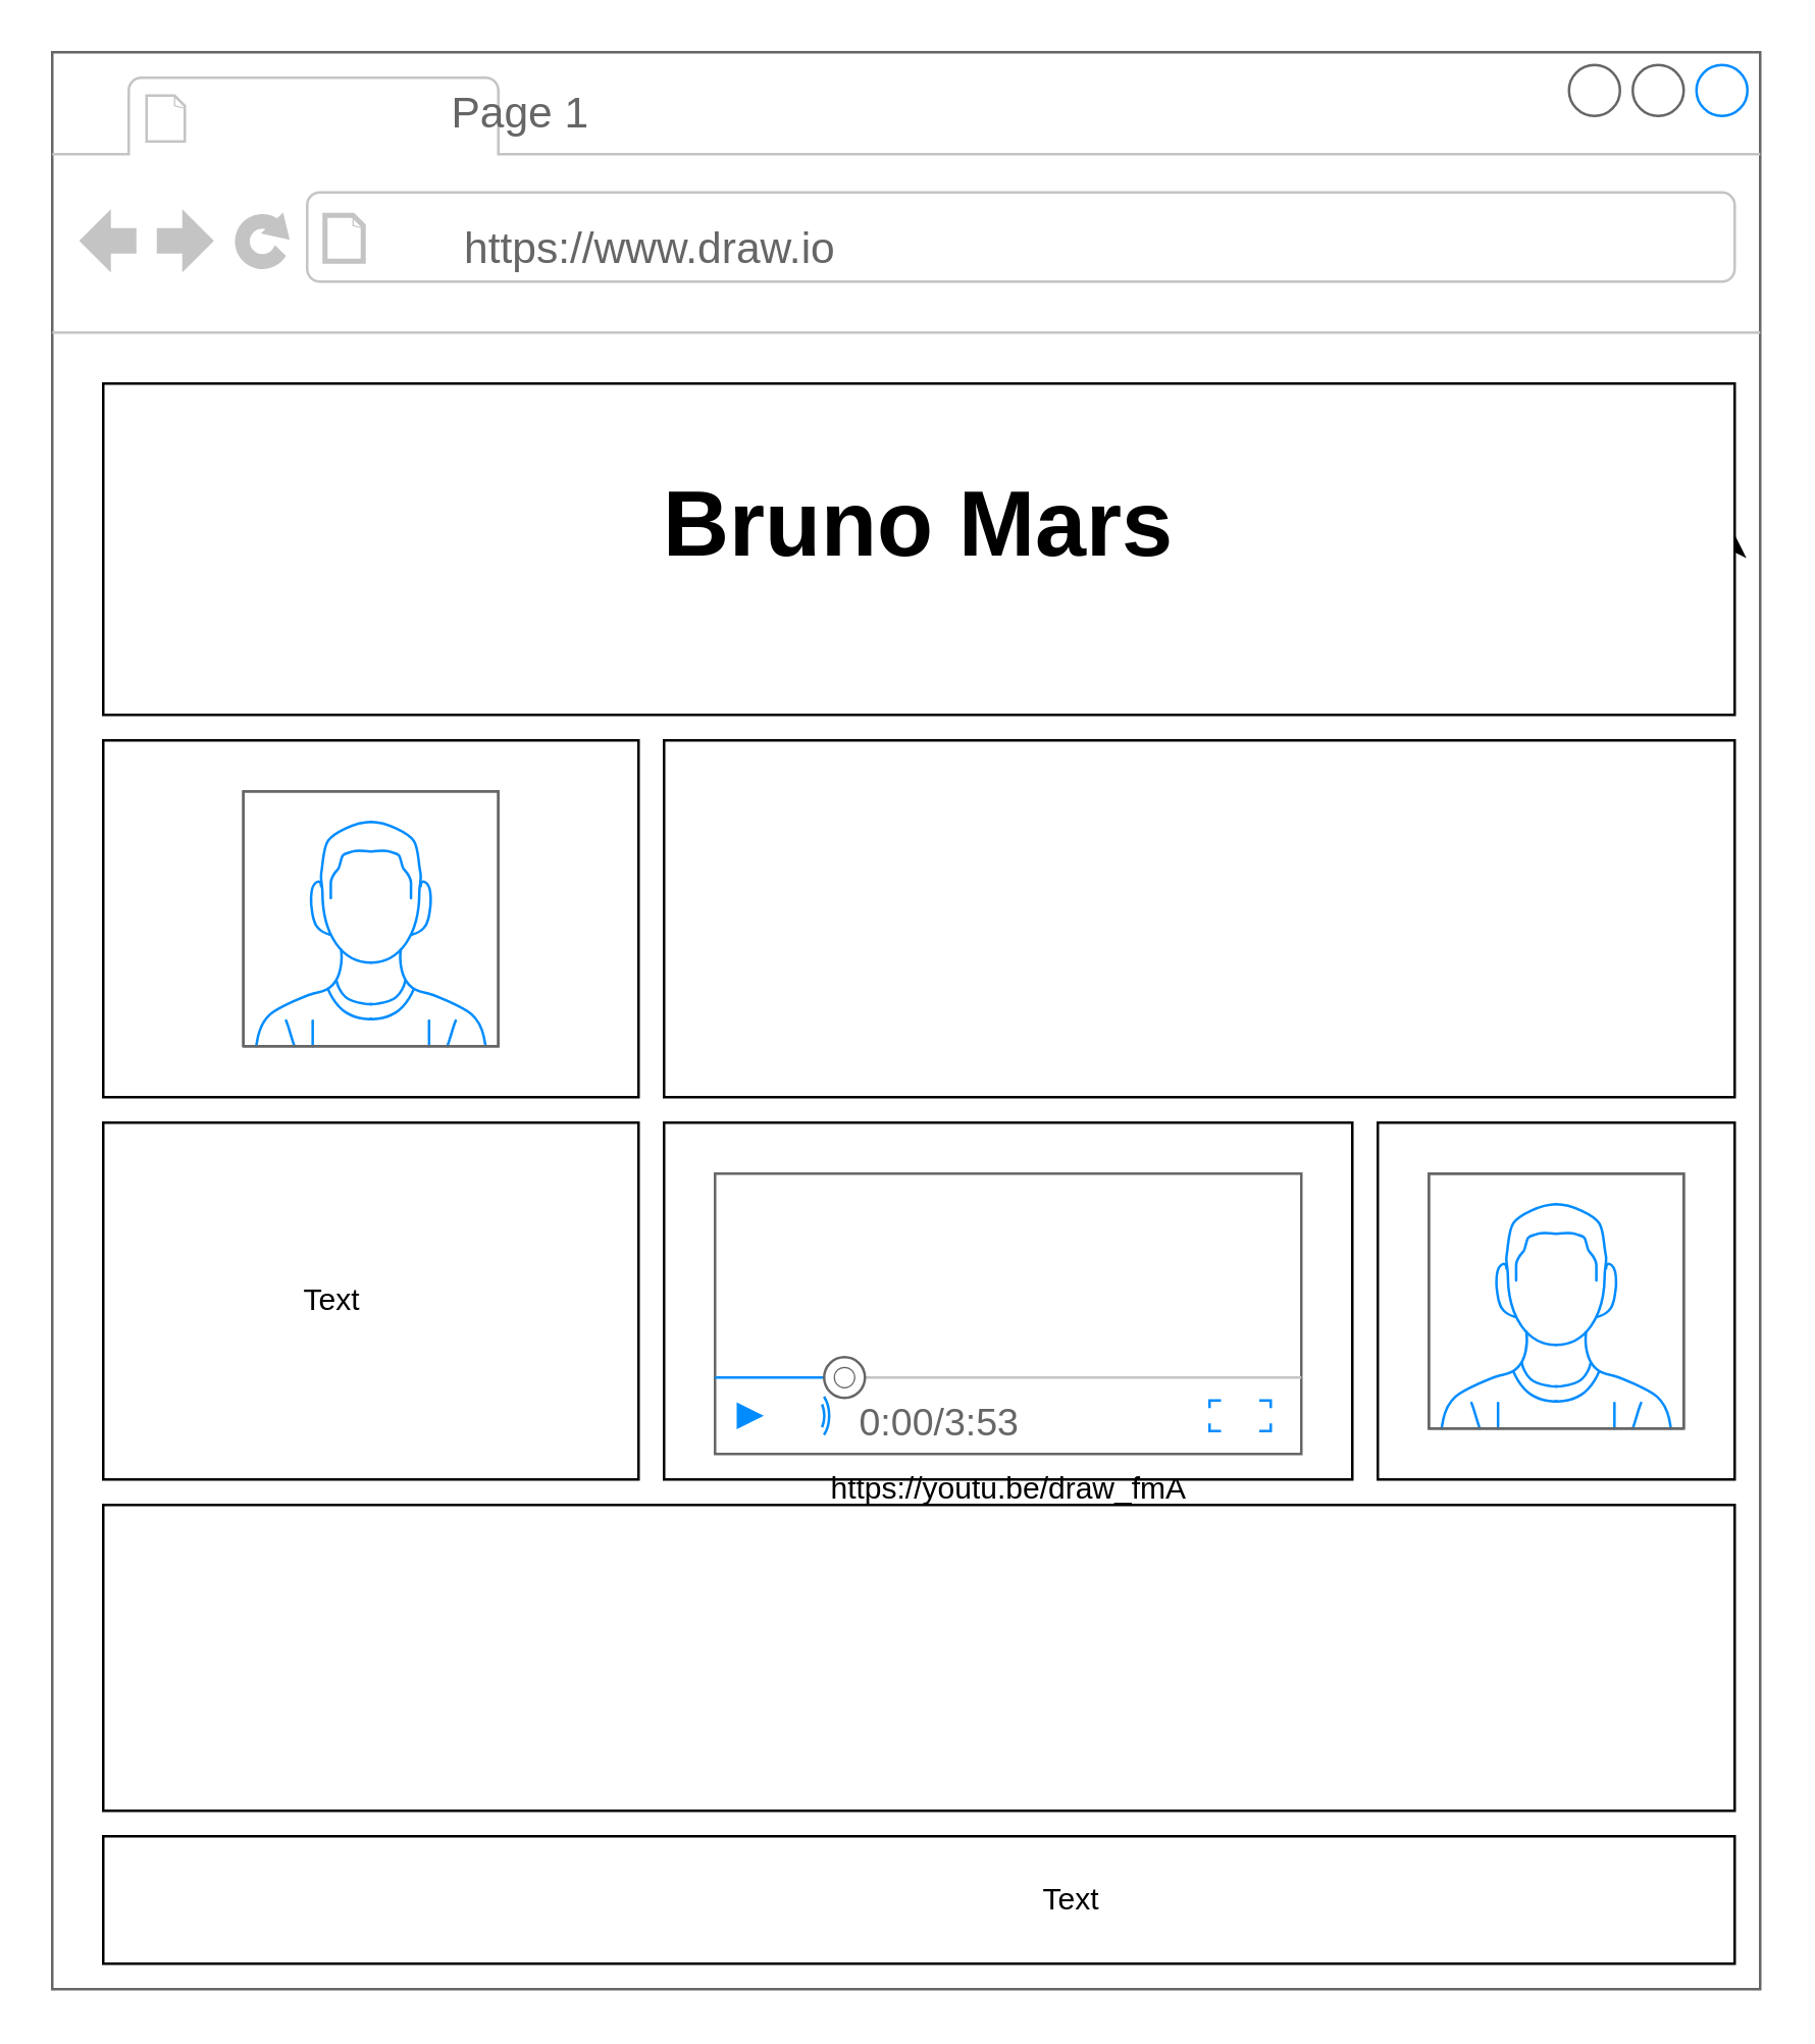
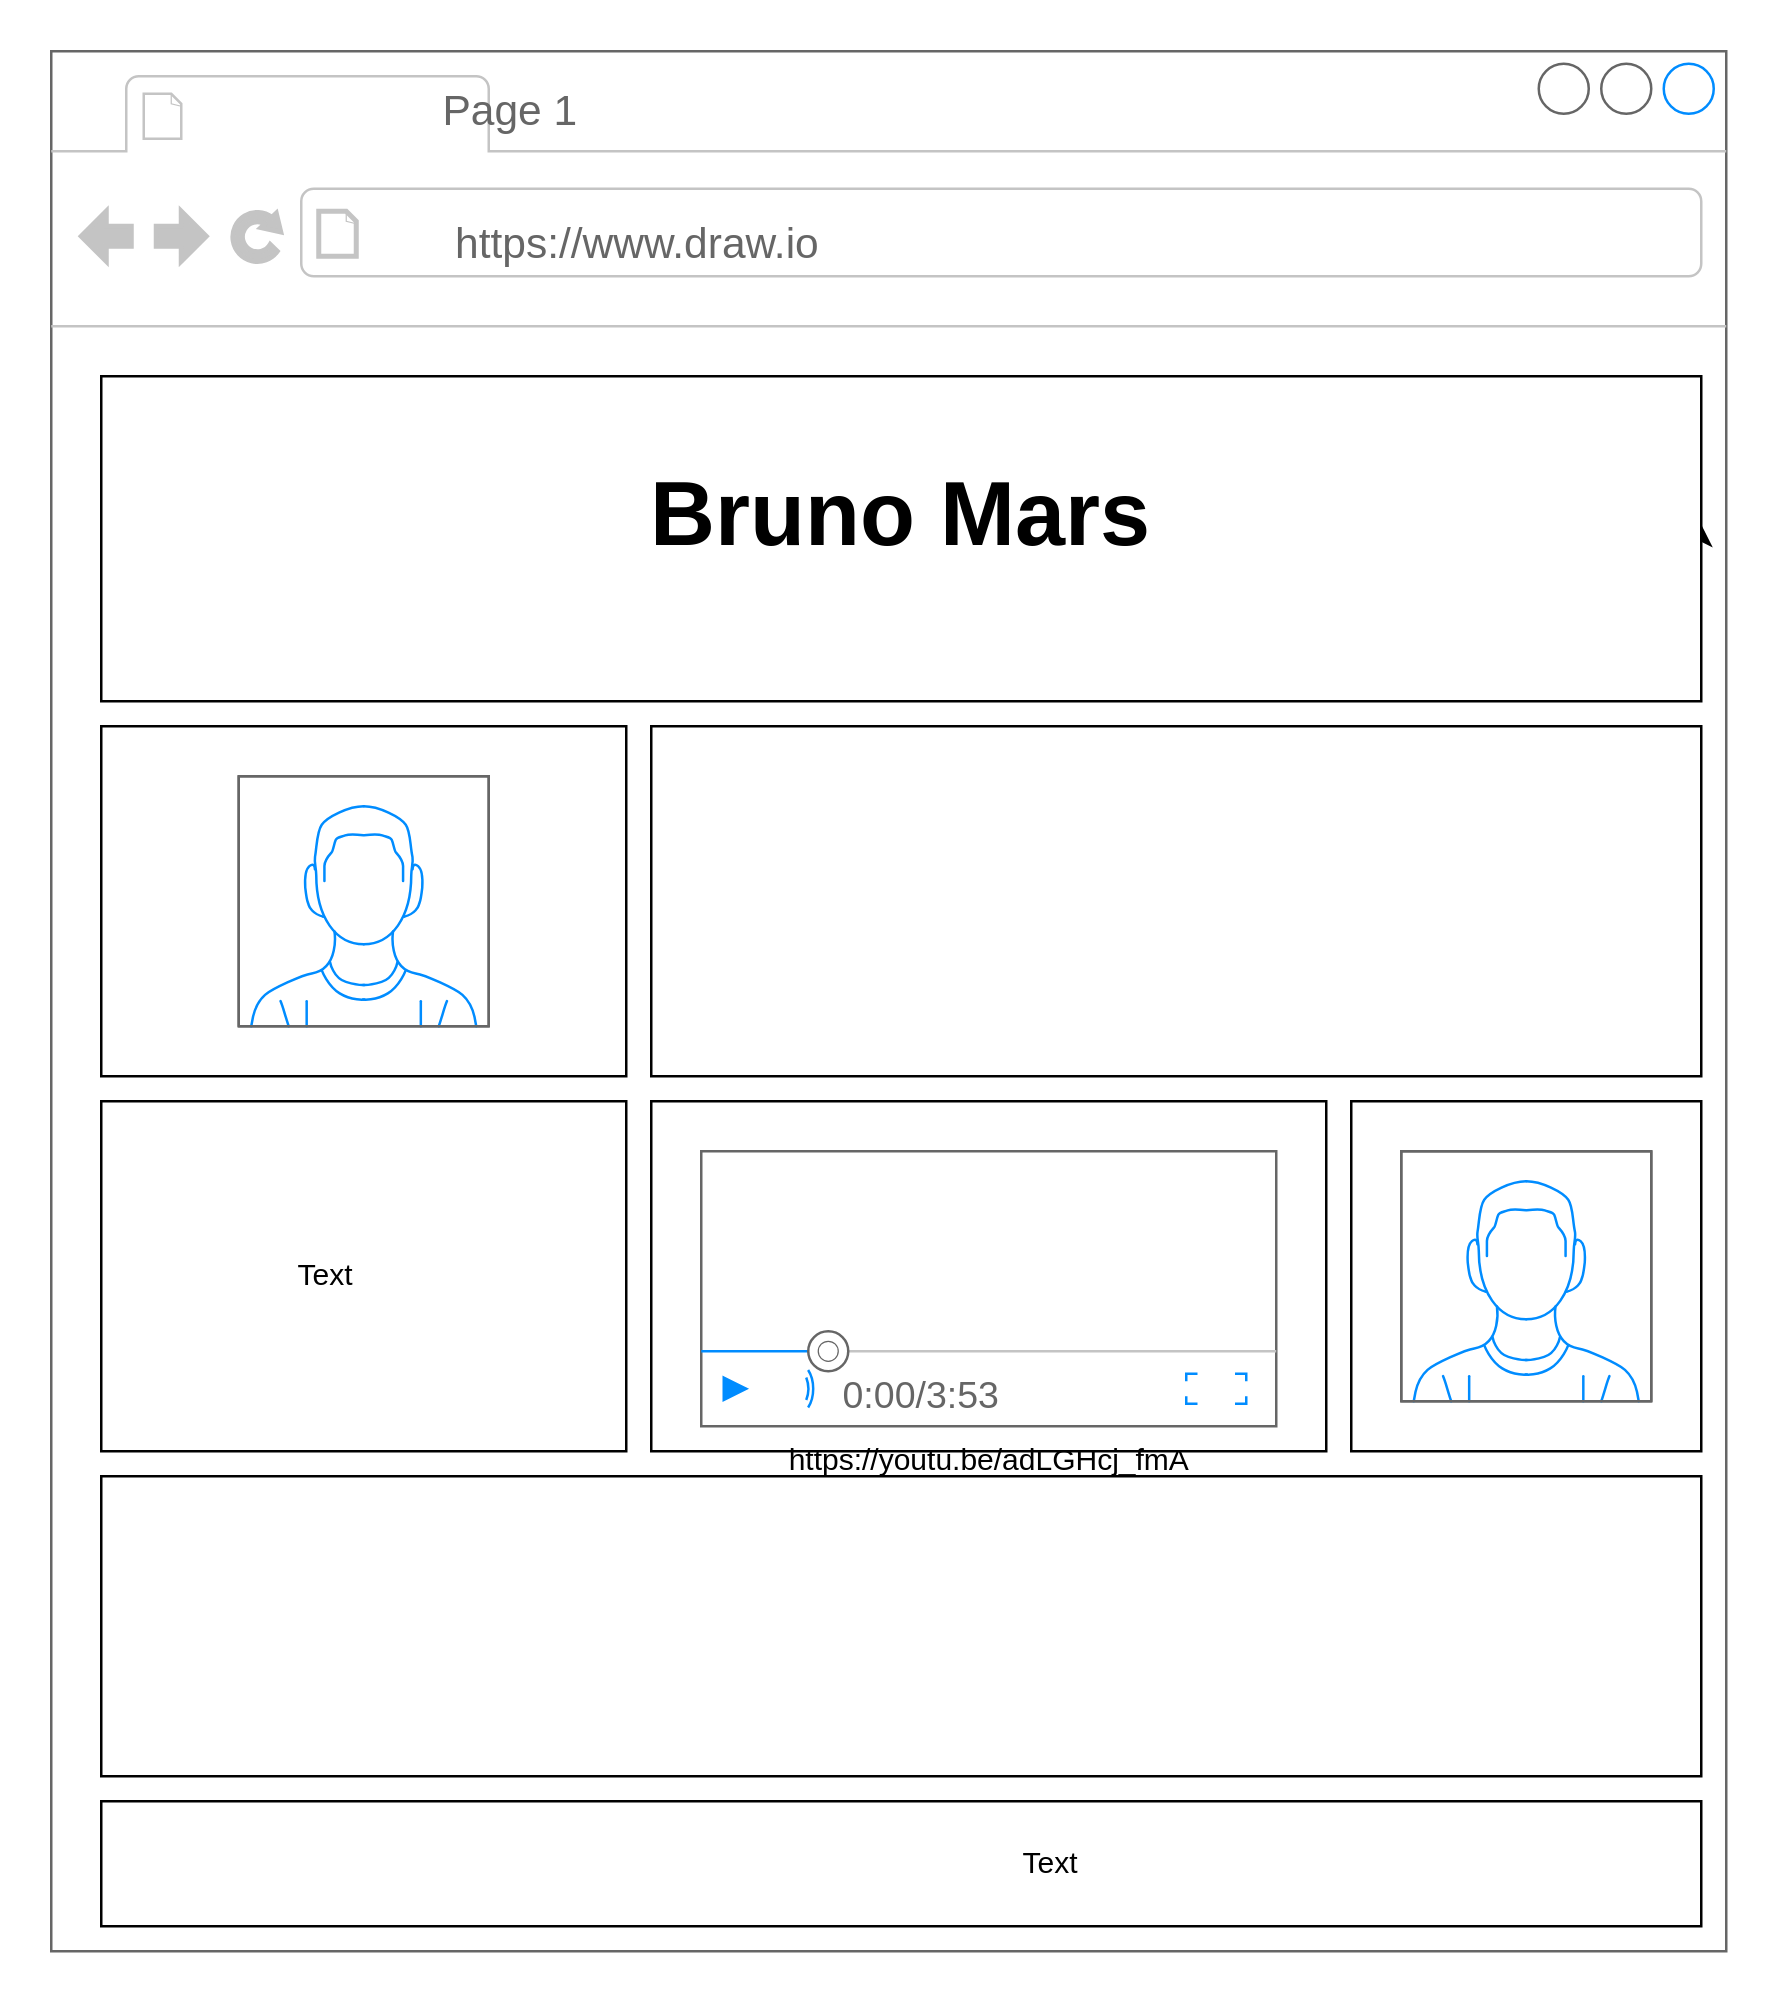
  <mxCell id="0" />
  <mxCell id="1" parent="0" />
  <mxCell id="2" value="" style="strokeWidth=1;shadow=0;dashed=0;align=center;html=1;shape=mxgraph.mockup.containers.browserWindow;rSize=0;strokeColor=#666666;strokeColor2=#008cff;strokeColor3=#c4c4c4;mainText=,;recursiveResize=0;" vertex="1" parent="1"><mxGeometry x="20" y="20" width="670" height="760" as="geometry" /></mxCell>
  <mxCell id="3" value="Page 1" style="strokeWidth=1;shadow=0;dashed=0;align=center;html=1;shape=mxgraph.mockup.containers.anchor;fontSize=17;fontColor=#666666;align=left;" vertex="1" parent="2"><mxGeometry x="155" y="12" width="110" height="26" as="geometry" /></mxCell>
  <mxCell id="4" value="https://www.draw.io" style="strokeWidth=1;shadow=0;dashed=0;align=center;html=1;shape=mxgraph.mockup.containers.anchor;rSize=0;fontSize=17;fontColor=#666666;align=left;" vertex="1" parent="2"><mxGeometry x="160" y="65" width="250" height="26" as="geometry" /></mxCell>
  <mxCell id="5" style="edgeStyle=orthogonalEdgeStyle;rounded=0;orthogonalLoop=1;jettySize=auto;html=1;exitX=1;exitY=0.5;exitDx=0;exitDy=0;" edge="1" parent="2" source="6" target="2"><mxGeometry relative="1" as="geometry"><Array as="points"><mxPoint x="400" y="80" /><mxPoint x="400" y="80" /></Array></mxGeometry></mxCell>
  <mxCell id="6" value="" style="rounded=0;whiteSpace=wrap;html=1;" vertex="1" parent="2"><mxGeometry x="20" y="130" width="640" height="130" as="geometry" /></mxCell>
  <mxCell id="7" value="Text" style="text;html=1;strokeColor=none;fillColor=none;align=center;verticalAlign=middle;whiteSpace=wrap;rounded=0;" vertex="1" parent="2"><mxGeometry x="380" y="640" width="40" height="20" as="geometry" /></mxCell>
  <mxCell id="8" value="" style="rounded=0;whiteSpace=wrap;html=1;" vertex="1" parent="2"><mxGeometry x="20" y="270" width="210" height="140" as="geometry" /></mxCell>
  <mxCell id="9" value="" style="verticalLabelPosition=bottom;shadow=0;dashed=0;align=center;html=1;verticalAlign=top;strokeWidth=1;shape=mxgraph.mockup.containers.userMale;strokeColor=#666666;strokeColor2=#008cff;" vertex="1" parent="2"><mxGeometry x="75" y="290" width="100" height="100" as="geometry" /></mxCell>
  <mxCell id="10" value="" style="rounded=0;whiteSpace=wrap;html=1;" vertex="1" parent="2"><mxGeometry x="240" y="270" width="420" height="140" as="geometry" /></mxCell>
  <mxCell id="11" style="edgeStyle=orthogonalEdgeStyle;rounded=0;orthogonalLoop=1;jettySize=auto;html=1;exitX=0.5;exitY=1;exitDx=0;exitDy=0;" edge="1" parent="2" source="8" target="8"><mxGeometry relative="1" as="geometry" /></mxCell>
  <mxCell id="12" value="" style="rounded=0;whiteSpace=wrap;html=1;" vertex="1" parent="2"><mxGeometry x="20" y="420" width="210" height="140" as="geometry" /></mxCell>
  <mxCell id="13" value="" style="rounded=0;whiteSpace=wrap;html=1;" vertex="1" parent="2"><mxGeometry x="240" y="420" width="270" height="140" as="geometry" /></mxCell>
  <mxCell id="14" value="" style="whiteSpace=wrap;html=1;aspect=fixed;" vertex="1" parent="2"><mxGeometry x="520" y="420" width="140" height="140" as="geometry" /></mxCell>
  <mxCell id="15" value="" style="rounded=0;whiteSpace=wrap;html=1;" vertex="1" parent="2"><mxGeometry x="20" y="570" width="640" height="120" as="geometry" /></mxCell>
  <mxCell id="16" value="" style="rounded=0;whiteSpace=wrap;html=1;" vertex="1" parent="2"><mxGeometry x="20" y="700" width="640" height="50" as="geometry" /></mxCell>
  <mxCell id="17" value="Text" style="text;html=1;strokeColor=none;fillColor=none;align=center;verticalAlign=middle;whiteSpace=wrap;rounded=0;" vertex="1" parent="2"><mxGeometry x="380" y="715" width="40" height="20" as="geometry" /></mxCell>
  <mxCell id="18" value="Text" style="text;html=1;strokeColor=none;fillColor=none;align=center;verticalAlign=middle;whiteSpace=wrap;rounded=0;" vertex="1" parent="2"><mxGeometry x="90" y="480" width="40" height="20" as="geometry" /></mxCell>
  <mxCell id="19" value="&lt;h1&gt;&lt;font style=&quot;font-size: 36px&quot;&gt;Bruno Mars&lt;/font&gt;&lt;/h1&gt;" style="text;html=1;strokeColor=none;fillColor=none;align=center;verticalAlign=middle;whiteSpace=wrap;rounded=0;" vertex="1" parent="2"><mxGeometry x="45" y="151.25" width="590" height="67.5" as="geometry" /></mxCell>
  <mxCell id="20" value="" style="verticalLabelPosition=bottom;shadow=0;dashed=0;align=center;html=1;verticalAlign=top;strokeWidth=1;shape=mxgraph.mockup.containers.userMale;strokeColor=#666666;strokeColor2=#008cff;" vertex="1" parent="2"><mxGeometry x="540" y="440" width="100" height="100" as="geometry" /></mxCell>
- <mxCell id="21" value="https://youtu.be/draw_fmA" style="verticalLabelPosition=bottom;shadow=0;dashed=0;align=center;html=1;verticalAlign=top;strokeWidth=1;shape=mxgraph.mockup.containers.videoPlayer;strokeColor=#666666;strokeColor2=#008cff;strokeColor3=#c4c4c4;textColor=#666666;fillColor2=#008cff;barHeight=30;barPos=20;" vertex="1" parent="2"><mxGeometry x="260" y="440" width="230" height="110" as="geometry" /></mxCell>
+ <mxCell id="21" value="https://youtu.be/adLGHcj_fmA" style="verticalLabelPosition=bottom;shadow=0;dashed=0;align=center;html=1;verticalAlign=top;strokeWidth=1;shape=mxgraph.mockup.containers.videoPlayer;strokeColor=#666666;strokeColor2=#008cff;strokeColor3=#c4c4c4;textColor=#666666;fillColor2=#008cff;barHeight=30;barPos=20;" vertex="1" parent="2"><mxGeometry x="260" y="440" width="230" height="110" as="geometry" /></mxCell>
